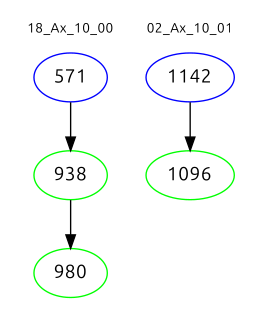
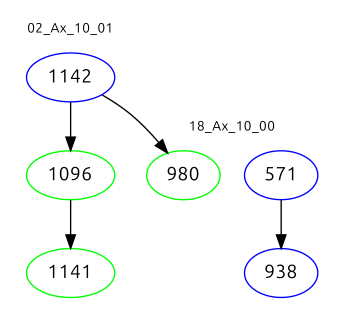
  digraph {
    fontname=Ubuntu
    node [color=green fontname=Ubuntu]
    edge [color=black fontname=Ubuntu]
    n1 [color=blue label=571]
-   n2 [label=938]
+   n2 [color=blue label=938]
    n3 [label=980]
    n4 [color=blue label=1142]
    n5 [label=1096]
+   n6 [label=1141]
    subgraph cluster_1 {
      color=white
      fontsize=10
      label="18_Ax_10_00"
      n1
      n2
      n3
    }
    subgraph cluster_2 {
      color=white
      fontsize=10
      label="02_Ax_10_01"
      n4
      n5
+     n6
    }
    n1 -> n2
-   n2 -> n3
+   n4 -> n3
    n4 -> n5
+   n5 -> n6
  }
